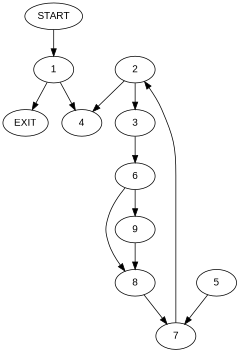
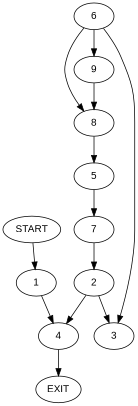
  digraph {
    fontname="Liberation Sans"
    node [fontname="Liberation Sans"]
    edge [fontname="Liberation Sans"]
    n1 [label=START]
    1
    4
    n4 [label=EXIT]
    2
    3
    6
    5
    7
    8
    9
    n1 -> 1
    1 -> 4
-   1 -> n4
+   4 -> n4
    2 -> 4
    2 -> 3
-   3 -> 6
+   6 -> 3
    6 -> 8
    6 -> 9
    5 -> 7
    7 -> 2
-   8 -> 7
+   8 -> 5
    9 -> 8
  }
